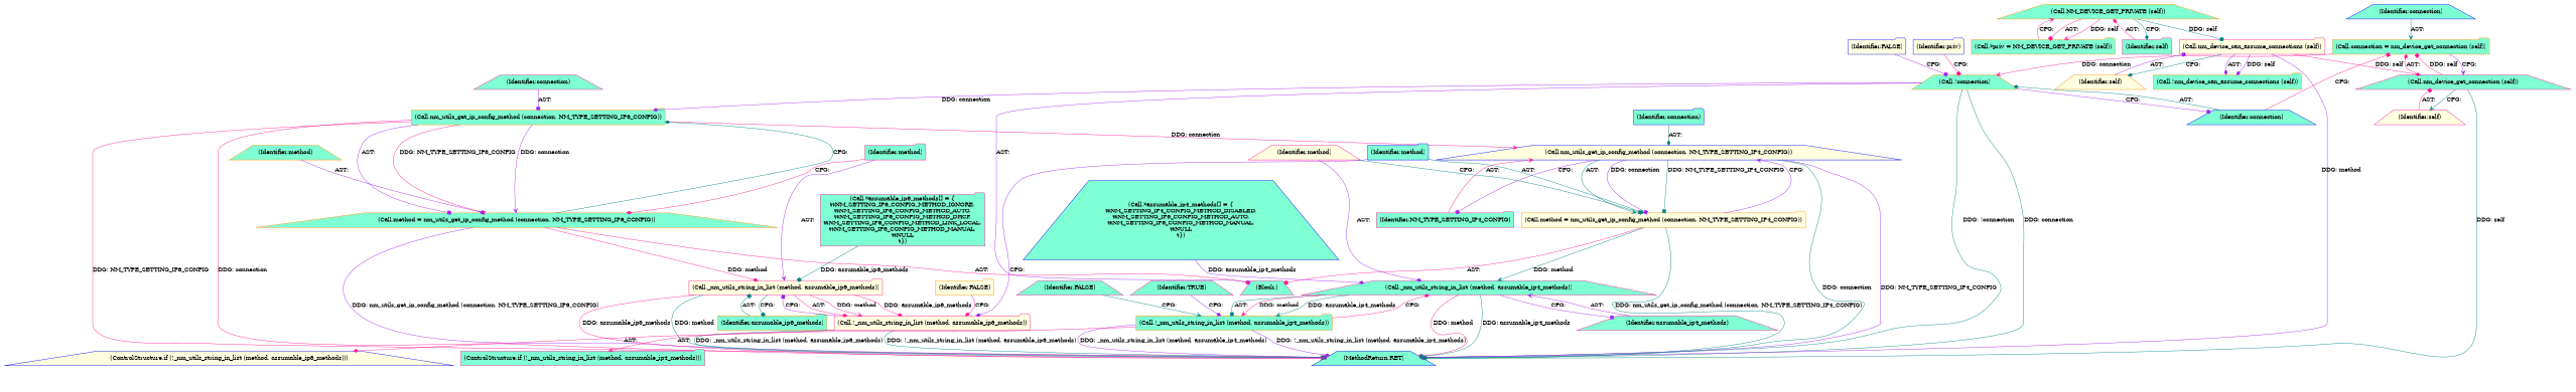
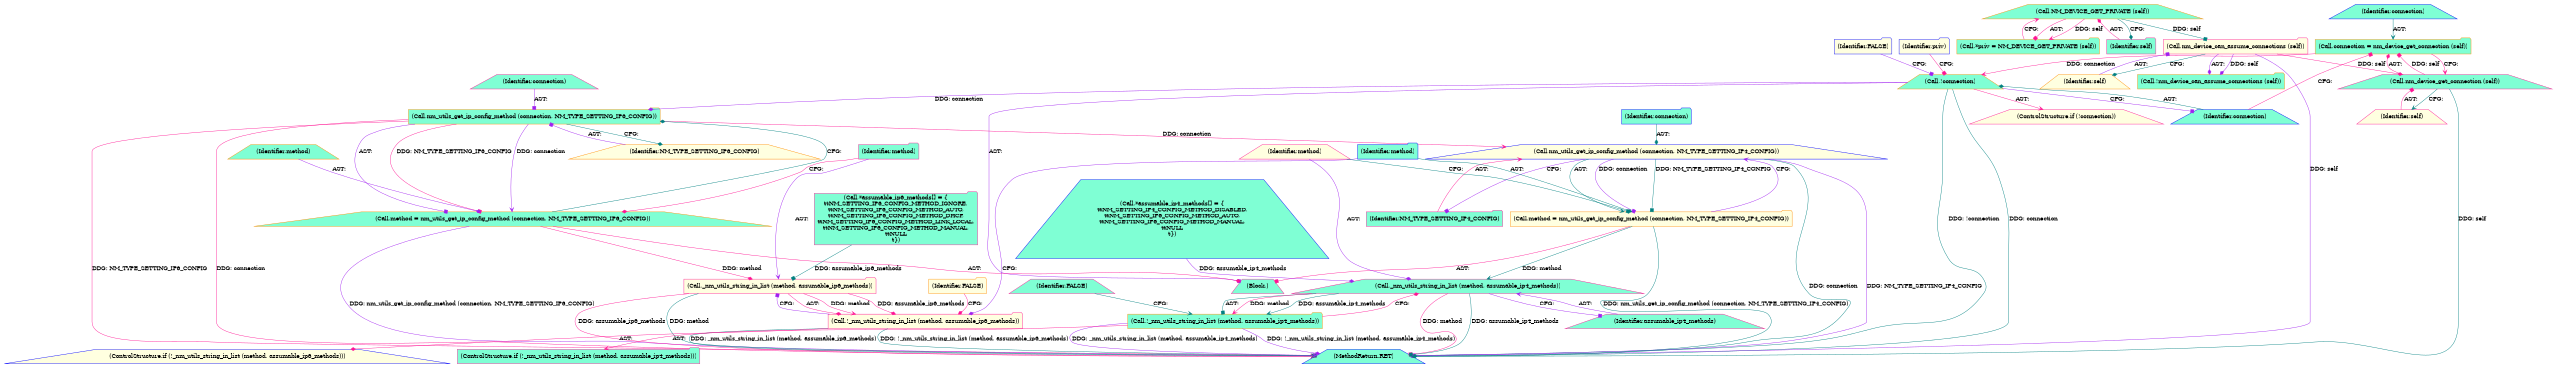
  digraph {
    node [color=deeppink fillcolor=aquamarine shape=trapezium style=filled]
    edge [arrowhead=diamond color=deeppink]
    n1 [color=darkorange label="(Call,connection = nm_device_get_connection (self))" shape=folder]
    n2 [label="(Call,nm_device_get_connection (self))"]
    n3 [color=darkorange label="(Call,!connection)"]
    n4 [color=blue label="(MethodReturn,RET)"]
    n5 [fillcolor=lightyellow label="(Identifier,self)"]
    n6 [label="(Block,)"]
    n7 [color=darkorange label="(Call,nm_utils_get_ip_config_method (connection, NM_TYPE_SETTING_IP6_CONFIG))" shape=folder]
+   n8 [fillcolor=lightyellow label="(ControlStructure,if (!connection))"]
    n9 [color=blue label="(Identifier,connection)"]
    n10 [fillcolor=lightyellow label="(Call,nm_device_can_assume_connections (self))" shape=folder]
    n11 [color=darkorange fillcolor=lightyellow label="(Identifier,self)"]
    n12 [color=darkorange label="(Call,!nm_device_can_assume_connections (self))" shape=folder]
    n13 [color=darkorange label="(Call,NM_DEVICE_GET_PRIVATE (self))"]
    n14 [color=darkorange label="(Call,*priv = NM_DEVICE_GET_PRIVATE (self))" shape=folder]
    n15 [label="(Identifier,self)" shape=folder]
    n16 [color=darkorange label="(Call,method = nm_utils_get_ip_config_method (connection, NM_TYPE_SETTING_IP6_CONFIG))"]
    n17 [color=blue fillcolor=lightyellow label="(Call,nm_utils_get_ip_config_method (connection, NM_TYPE_SETTING_IP4_CONFIG))"]
+   n18 [color=darkorange fillcolor=lightyellow label="(Identifier,NM_TYPE_SETTING_IP6_CONFIG)"]
    n19 [fillcolor=lightyellow label="(Call,_nm_utils_string_in_list (method, assumable_ip6_methods))" shape=folder]
    n20 [color=darkorange fillcolor=lightyellow label="(Call,method = nm_utils_get_ip_config_method (connection, NM_TYPE_SETTING_IP4_CONFIG))" shape=folder]
    n21 [label="(Identifier,NM_TYPE_SETTING_IP4_CONFIG)" shape=folder]
    n22 [fillcolor=lightyellow label="(Call,!_nm_utils_string_in_list (method, assumable_ip6_methods))" shape=folder]
-   n23 [color=darkorange label="(Identifier,assumable_ip6_methods)" shape=folder]
    n24 [color=blue fillcolor=lightyellow label="(ControlStructure,if (!_nm_utils_string_in_list (method, assumable_ip6_methods)))"]
    n25 [label="(Call,_nm_utils_string_in_list (method, assumable_ip4_methods))"]
    n26 [color=darkorange label="(Call,!_nm_utils_string_in_list (method, assumable_ip4_methods))" shape=folder]
    n27 [label="(Identifier,assumable_ip4_methods)"]
    n28 [label="(ControlStructure,if (!_nm_utils_string_in_list (method, assumable_ip4_methods)))" shape=folder]
    n29 [color=blue fillcolor=lightyellow label="(Identifier,priv)" shape=folder]
    n30 [label="(Identifier,connection)"]
    n31 [label="(Call,*assumable_ip6_methods[] = {\n\t\tNM_SETTING_IP6_CONFIG_METHOD_IGNORE,\n\t\tNM_SETTING_IP6_CONFIG_METHOD_AUTO,\n\t\tNM_SETTING_IP6_CONFIG_METHOD_DHCP,\n\t\tNM_SETTING_IP6_CONFIG_METHOD_LINK_LOCAL,\n\t\tNM_SETTING_IP6_CONFIG_METHOD_MANUAL,\n\t\tNULL\n\t})" shape=folder]
    n32 [color=blue label="(Identifier,method)" shape=folder]
    n33 [color=blue fillcolor=lightyellow label="(Identifier,FALSE)" shape=folder]
    n34 [fillcolor=lightyellow label="(Identifier,method)"]
    n35 [color=darkorange fillcolor=lightyellow label="(Identifier,FALSE)" shape=folder]
    n36 [label="(Identifier,method)" shape=folder]
    n37 [label="(Identifier,FALSE)"]
    n38 [color=darkorange label="(Identifier,method)"]
    n39 [color=blue label="(Identifier,connection)"]
    n40 [color=blue label="(Identifier,connection)" shape=folder]
    n41 [color=blue label="(Call,*assumable_ip4_methods[] = {\n\t\tNM_SETTING_IP4_CONFIG_METHOD_DISABLED,\n\t\tNM_SETTING_IP6_CONFIG_METHOD_AUTO,\n\t\tNM_SETTING_IP6_CONFIG_METHOD_MANUAL,\n\t\tNULL\n\t})"]
-   n42 [label="(Identifier,TRUE)"]
-   n1 -> n2 [arrowhead=vee color=purple label="CFG: "]
+   n1 -> n2 [arrowhead=vee label="CFG: "]
    n1 -> n3 [arrowhead=vee label="DDG: connection"]
    n2 -> n1 [label="AST: "]
    n2 -> n1 [arrowhead=box label="DDG: self"]
    n2 -> n4 [arrowhead=box color=teal label="DDG: self"]
    n2 -> n5 [arrowhead=vee color=teal label="CFG: "]
    n3 -> n4 [color=teal label="DDG: !connection"]
    n3 -> n4 [arrowhead=vee color=teal label="DDG: connection"]
    n3 -> n6 [arrowhead=box color=purple label="AST: "]
    n3 -> n7 [color=purple label="DDG: connection"]
+   n3 -> n8 [arrowhead=vee label="AST: "]
    n3 -> n9 [arrowhead=box color=purple label="CFG: "]
    n5 -> n2 [arrowhead=box label="AST: "]
    n7 -> n4 [arrowhead=box label="DDG: NM_TYPE_SETTING_IP6_CONFIG"]
    n7 -> n4 [arrowhead=vee label="DDG: connection"]
    n7 -> n16 [arrowhead=box color=purple label="AST: "]
    n7 -> n16 [arrowhead=vee color=purple label="DDG: connection"]
    n7 -> n16 [arrowhead=box label="DDG: NM_TYPE_SETTING_IP6_CONFIG"]
    n7 -> n17 [arrowhead=vee label="DDG: connection"]
+   n7 -> n18 [color=teal label="CFG: "]
    n9 -> n1 [arrowhead=box label="CFG: "]
    n9 -> n3 [color=teal label="AST: "]
    n10 -> n2 [label="DDG: self"]
-   n10 -> n4 [arrowhead=box color=purple label="DDG: method"]
+   n10 -> n4 [arrowhead=box color=purple label="DDG: self"]
    n10 -> n11 [color=teal label="CFG: "]
    n10 -> n12 [color=purple label="AST: "]
    n10 -> n12 [color=purple label="DDG: self"]
    n11 -> n10 [arrowhead=box color=purple label="AST: "]
    n13 -> n10 [arrowhead=box color=teal label="DDG: self"]
    n13 -> n14 [arrowhead=box label="AST: "]
    n13 -> n14 [arrowhead=vee label="DDG: self"]
    n13 -> n15 [color=teal label="CFG: "]
    n14 -> n13 [arrowhead=vee label="CFG: "]
    n15 -> n13 [label="AST: "]
    n16 -> n4 [color=purple label="DDG: nm_utils_get_ip_config_method (connection, NM_TYPE_SETTING_IP6_CONFIG)"]
    n16 -> n6 [label="AST: "]
    n16 -> n7 [color=teal label="CFG: "]
    n16 -> n19 [label="DDG: method"]
    n17 -> n4 [color=teal label="DDG: connection"]
    n17 -> n4 [arrowhead=vee color=purple label="DDG: NM_TYPE_SETTING_IP4_CONFIG"]
    n17 -> n20 [arrowhead=vee color=teal label="AST: "]
    n17 -> n20 [arrowhead=box color=purple label="DDG: connection"]
    n17 -> n20 [arrowhead=box color=teal label="DDG: NM_TYPE_SETTING_IP4_CONFIG"]
    n17 -> n21 [arrowhead=box color=purple label="CFG: "]
+   n18 -> n7 [arrowhead=box color=purple label="AST: "]
    n19 -> n4 [arrowhead=vee color=teal label="DDG: method"]
    n19 -> n4 [arrowhead=vee label="DDG: assumable_ip6_methods"]
    n19 -> n22 [label="AST: "]
    n19 -> n22 [arrowhead=vee label="DDG: method"]
    n19 -> n22 [label="DDG: assumable_ip6_methods"]
-   n19 -> n23 [arrowhead=box color=teal label="CFG: "]
    n20 -> n4 [color=teal label="DDG: nm_utils_get_ip_config_method (connection, NM_TYPE_SETTING_IP4_CONFIG)"]
    n20 -> n6 [arrowhead=box label="AST: "]
    n20 -> n17 [arrowhead=vee color=purple label="CFG: "]
    n20 -> n25 [arrowhead=vee color=teal label="DDG: method"]
    n21 -> n17 [arrowhead=vee label="AST: "]
    n22 -> n4 [arrowhead=box color=teal label="DDG: !_nm_utils_string_in_list (method, assumable_ip6_methods)"]
    n22 -> n4 [arrowhead=vee color=teal label="DDG: _nm_utils_string_in_list (method, assumable_ip6_methods)"]
    n22 -> n19 [arrowhead=box color=purple label="CFG: "]
    n22 -> n24 [label="AST: "]
-   n23 -> n19 [arrowhead=box color=teal label="AST: "]
    n25 -> n4 [arrowhead=box label="DDG: method"]
    n25 -> n4 [arrowhead=box color=teal label="DDG: assumable_ip4_methods"]
    n25 -> n26 [arrowhead=box color=teal label="AST: "]
    n25 -> n26 [arrowhead=vee label="DDG: method"]
    n25 -> n26 [arrowhead=vee color=teal label="DDG: assumable_ip4_methods"]
    n25 -> n27 [arrowhead=box color=purple label="CFG: "]
    n26 -> n4 [arrowhead=vee color=purple label="DDG: _nm_utils_string_in_list (method, assumable_ip4_methods)"]
    n26 -> n4 [color=purple label="DDG: !_nm_utils_string_in_list (method, assumable_ip4_methods)"]
    n26 -> n25 [label="CFG: "]
    n26 -> n28 [arrowhead=vee label="AST: "]
    n27 -> n25 [arrowhead=vee color=purple label="AST: "]
    n29 -> n3 [arrowhead=box label="CFG: "]
    n30 -> n7 [arrowhead=box color=purple label="AST: "]
    n31 -> n19 [arrowhead=box color=teal label="DDG: assumable_ip6_methods"]
    n32 -> n20 [color=teal label="AST: "]
    n32 -> n22 [color=purple label="CFG: "]
    n33 -> n3 [arrowhead=box color=purple label="CFG: "]
    n34 -> n20 [arrowhead=box color=teal label="CFG: "]
    n34 -> n25 [color=purple label="AST: "]
    n35 -> n22 [label="CFG: "]
    n36 -> n16 [label="CFG: "]
    n36 -> n19 [arrowhead=vee color=purple label="AST: "]
    n37 -> n26 [arrowhead=vee color=teal label="CFG: "]
    n38 -> n16 [color=purple label="AST: "]
    n39 -> n1 [arrowhead=vee color=teal label="AST: "]
    n40 -> n17 [color=teal label="AST: "]
    n41 -> n25 [color=purple label="DDG: assumable_ip4_methods"]
-   n42 -> n26 [color=purple label="CFG: "]
  }
